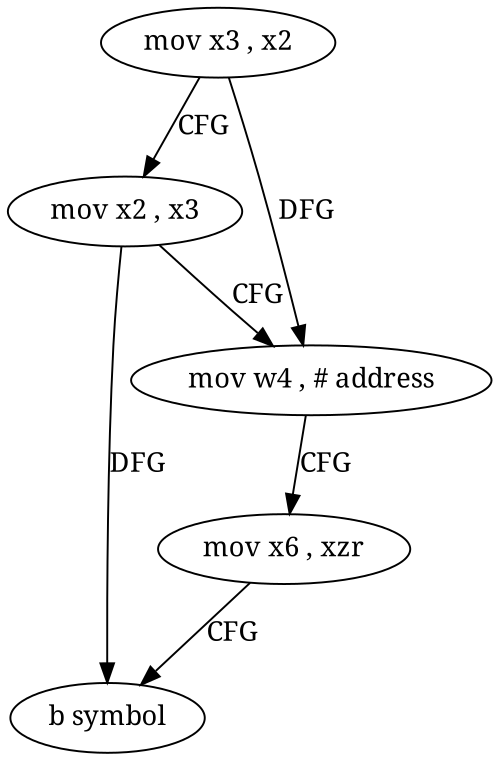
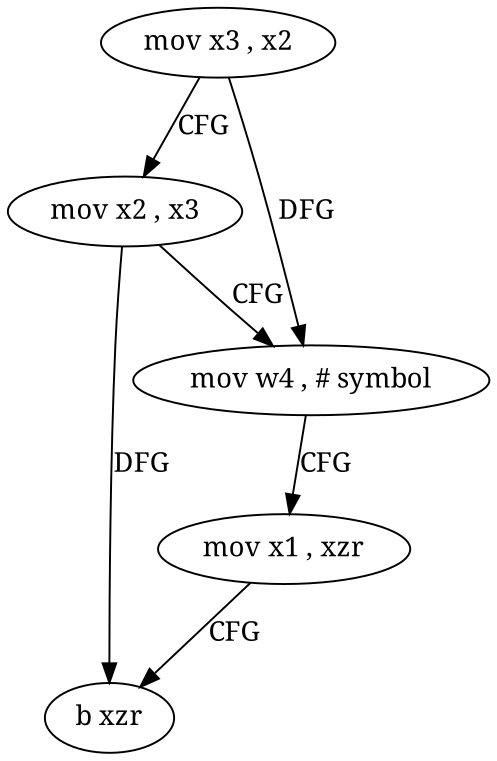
  digraph {
    fontname="Noto Serif"
    node [fontname="Noto Serif"]
    edge [fontname="Noto Serif"]
    n1 [label="mov x3 , x2"]
    n2 [label="mov x2 , x3"]
-   n3 [label="mov w4 , # address"]
-   n4 [label="b symbol"]
-   n5 [label="mov x6 , xzr"]
+   n3 [label="mov w4 , # symbol"]
+   n4 [label="b xzr"]
+   n5 [label="mov x1 , xzr"]
    n1 -> n2 [label=CFG]
    n1 -> n3 [label=DFG]
    n2 -> n3 [label=CFG]
    n2 -> n4 [label=DFG]
    n3 -> n5 [label=CFG]
    n5 -> n4 [label=CFG]
  }
